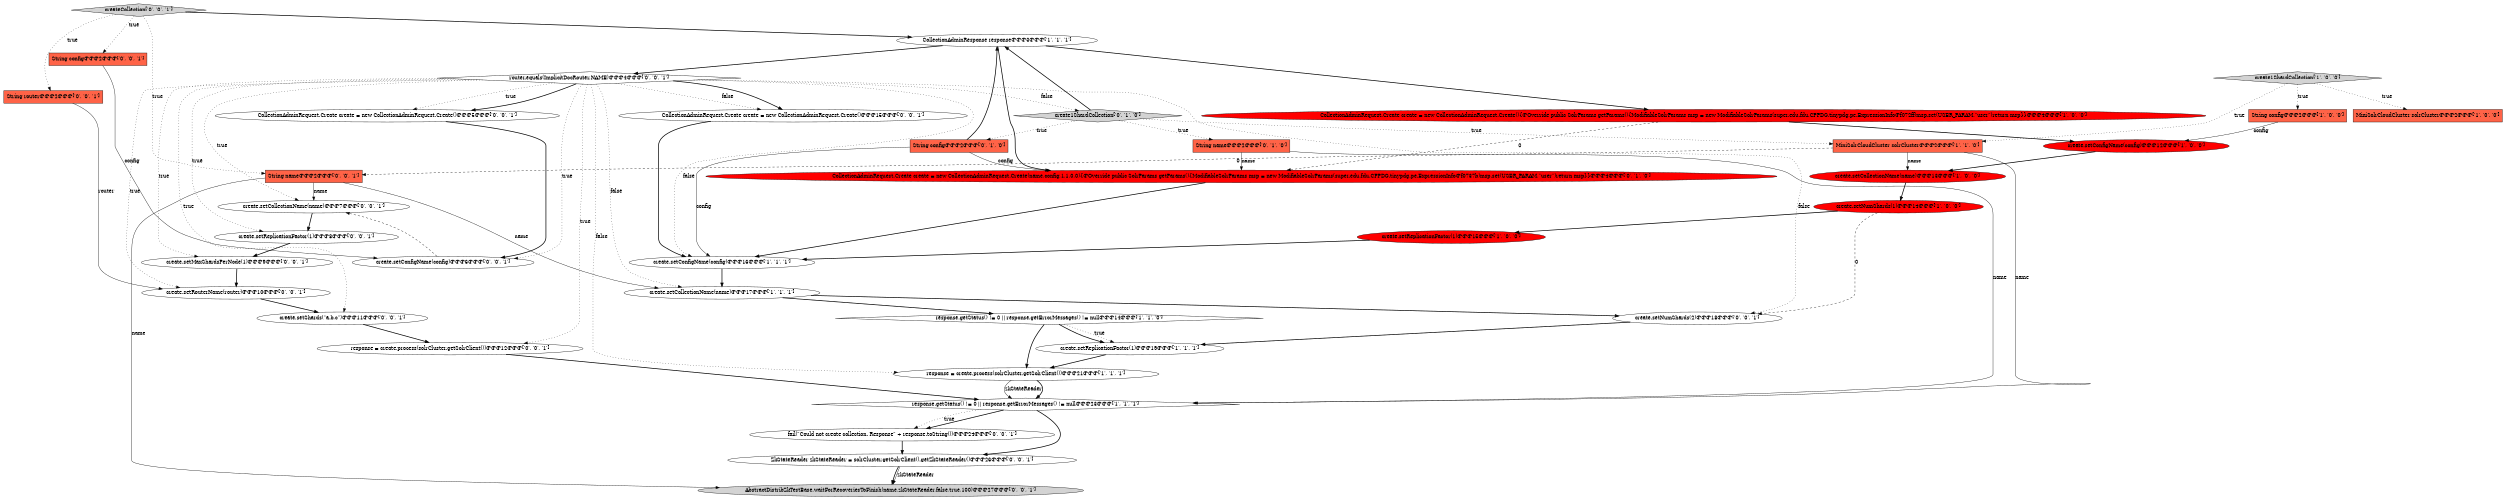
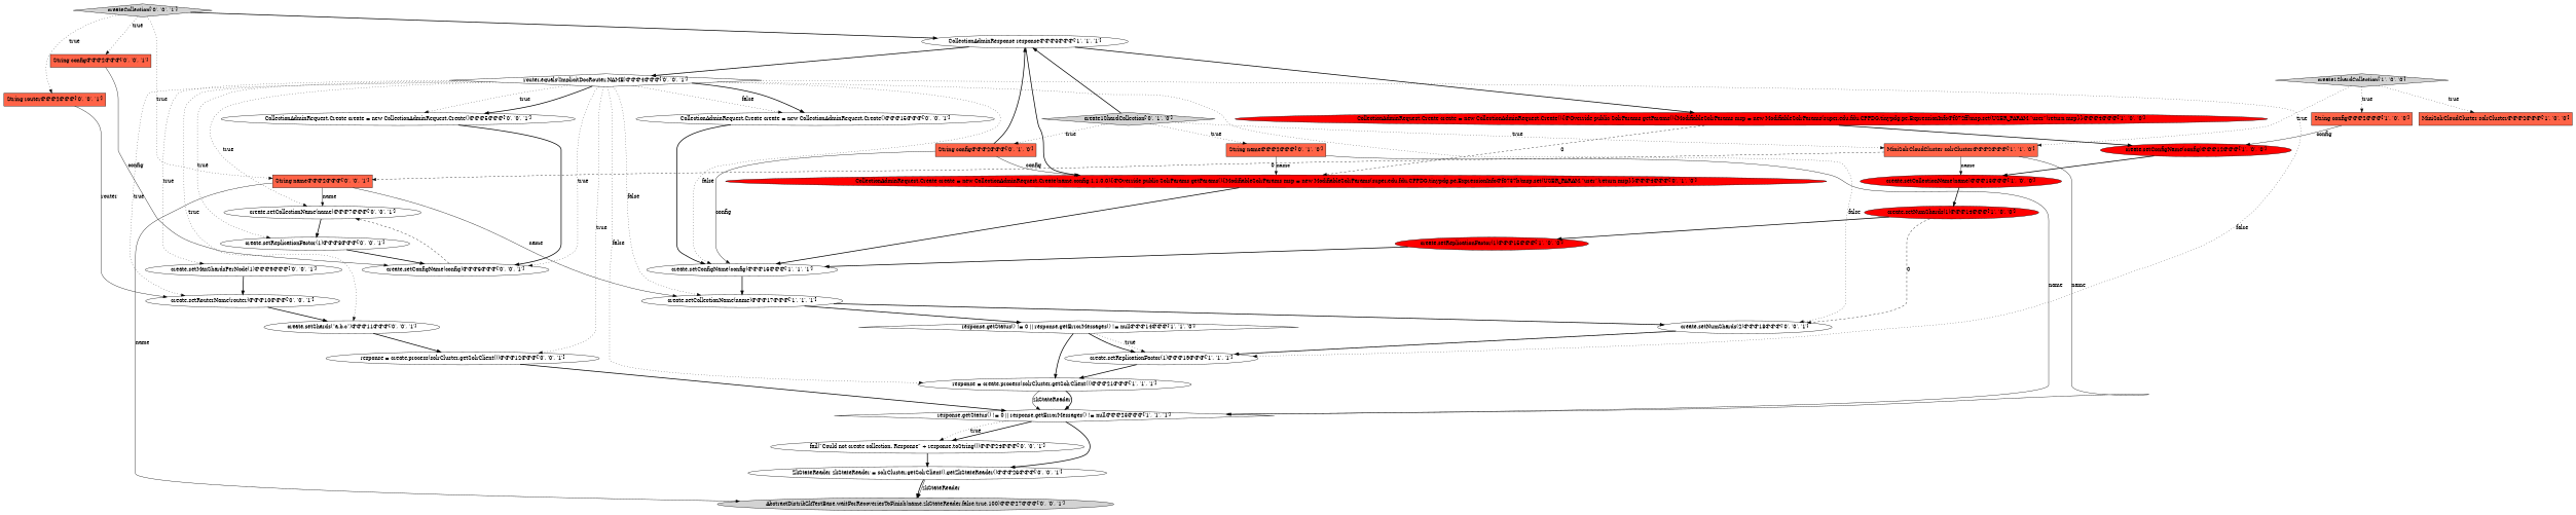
  digraph {
    node [fillcolor=white shape=ellipse style=filled]
    edge [style=bold]
    n1 [label="create.setShards(\"a,b,c\")@@@11@@@['0', '0', '1']"]
    n2 [label="response = create.process(solrCluster.getSolrClient())@@@12@@@['0', '0', '1']"]
    n3 [label="response.getStatus() != 0 || response.getErrorMessages() != null@@@23@@@['1', '1', '1']" shape=diamond]
    n4 [label="create.setConfigName(config)@@@6@@@['0', '0', '1']"]
    n5 [label="create.setCollectionName(name)@@@7@@@['0', '0', '1']"]
    n6 [label="create.setReplicationFactor(1)@@@8@@@['0', '0', '1']"]
    n7 [label="response = create.process(solrCluster.getSolrClient())@@@21@@@['1', '1', '1']"]
    n8 [label="ZkStateReader zkStateReader = solrCluster.getSolrClient().getZkStateReader()@@@26@@@['0', '0', '1']"]
    n9 [label="fail(\"Could not create collection. Response\" + response.toString())@@@24@@@['0', '0', '1']"]
    n10 [label="create.setReplicationFactor(1)@@@19@@@['1', '1', '1']"]
    n11 [label="create.setMaxShardsPerNode(1)@@@9@@@['0', '0', '1']"]
    n12 [fillcolor=red label="CollectionAdminRequest.Create create = new CollectionAdminRequest.Create(name,config,1,1,0,0){@Override public SolrParams getParams(){ModifiableSolrParams msp = new ModifiableSolrParams(super.edu.fdu.CPPDG.tinypdg.pe.ExpressionInfo@f0737b)msp.set(USER_PARAM,\"user\")return msp}}@@@4@@@['0', '1', '0']"]
    n13 [label="create.setConfigName(config)@@@16@@@['1', '1', '1']"]
    n14 [label="create.setCollectionName(name)@@@17@@@['1', '1', '1']"]
    n15 [fillcolor=tomato label="String name@@@2@@@['0', '0', '1']" shape=box]
    n16 [fillcolor=lightgray label="AbstractDistribZkTestBase.waitForRecoveriesToFinish(name,zkStateReader,false,true,100)@@@27@@@['0', '0', '1']"]
    n17 [label="create.setNumShards(2)@@@18@@@['0', '0', '1']"]
    n18 [label="response.getStatus() != 0 || response.getErrorMessages() != null@@@14@@@['1', '1', '0']" shape=diamond]
    n19 [label="CollectionAdminRequest.Create create = new CollectionAdminRequest.Create()@@@15@@@['0', '0', '1']"]
    n20 [fillcolor=red label="create.setNumShards(1)@@@14@@@['1', '0', '0']"]
    n21 [fillcolor=red label="create.setReplicationFactor(1)@@@15@@@['1', '0', '0']"]
    n22 [fillcolor=lightgray label="createCollection['0', '0', '1']" shape=diamond]
    n23 [label="CollectionAdminResponse response@@@3@@@['1', '1', '1']"]
    n24 [fillcolor=tomato label="String router@@@2@@@['0', '0', '1']" shape=box]
    n25 [fillcolor=tomato label="String config@@@2@@@['0', '0', '1']" shape=box]
    n26 [fillcolor=red label="CollectionAdminRequest.Create create = new CollectionAdminRequest.Create(){@Override public SolrParams getParams(){ModifiableSolrParams msp = new ModifiableSolrParams(super.edu.fdu.CPPDG.tinypdg.pe.ExpressionInfo@f072ff)msp.set(USER_PARAM,\"user\")return msp}}@@@4@@@['1', '0', '0']"]
    n27 [label="router.equals(ImplicitDocRouter.NAME)@@@4@@@['0', '0', '1']" shape=diamond]
    n28 [label="create.setRouterName(router)@@@10@@@['0', '0', '1']"]
    n29 [fillcolor=lightgray label="create1ShardCollection['1', '0', '0']" shape=diamond]
    n30 [fillcolor=tomato label="MiniSolrCloudCluster solrCluster@@@2@@@['1', '0', '0']" shape=box]
    n31 [fillcolor=tomato label="String config@@@2@@@['1', '0', '0']" shape=box]
    n32 [fillcolor=tomato label="MiniSolrCloudCluster solrCluster@@@2@@@['1', '1', '0']" shape=box]
    n33 [fillcolor=red label="create.setConfigName(config)@@@12@@@['1', '0', '0']"]
    n34 [fillcolor=red label="create.setCollectionName(name)@@@13@@@['1', '0', '0']"]
    n35 [label="CollectionAdminRequest.Create create = new CollectionAdminRequest.Create()@@@5@@@['0', '0', '1']"]
    n36 [fillcolor=lightgray label="create1ShardCollection['0', '1', '0']" shape=diamond]
    n37 [fillcolor=tomato label="String config@@@2@@@['0', '1', '0']" shape=box]
    n38 [fillcolor=tomato label="String name@@@2@@@['0', '1', '0']" shape=box]
    n1 -> n2
    n2 -> n3
    n3 -> n8
    n3 -> n9
    n3 -> n9 [label=true style=dotted]
    n4 -> n5 [style=dashed]
    n5 -> n6
-   n6 -> n11
+   n6 -> n4
    n7 -> n3 [label=zkStateReader style=solid]
    n7 -> n3
    n8 -> n16 [label=zkStateReader style=solid]
    n8 -> n16
    n9 -> n8
    n10 -> n7
    n11 -> n28
    n12 -> n13
    n13 -> n14
    n14 -> n17
    n14 -> n18
    n15 -> n5 [label=name style=solid]
    n15 -> n14 [label=name style=solid]
    n15 -> n16 [label=name style=solid]
    n17 -> n10
    n18 -> n7
    n18 -> n10 [label=true style=dotted]
    n18 -> n10
    n19 -> n13
    n20 -> n17 [label=0 style=dashed]
    n20 -> n21
    n21 -> n13
    n22 -> n15 [label=true style=dotted]
    n22 -> n23
    n22 -> n24 [label=true style=dotted]
    n22 -> n25 [label=true style=dotted]
    n23 -> n12
    n23 -> n26
    n23 -> n27
    n24 -> n28 [label=router style=solid]
    n25 -> n4 [label=config style=solid]
    n26 -> n12 [label=0 style=dashed]
    n26 -> n33
    n27 -> n1 [label=true style=dotted]
    n27 -> n2 [label=true style=dotted]
    n27 -> n4 [label=true style=dotted]
    n27 -> n5 [label=true style=dotted]
    n27 -> n6 [label=true style=dotted]
    n27 -> n7 [label=false style=dotted]
-   n27 -> n36 [label=false style=dotted]
+   n27 -> n10 [label=false style=dotted]
    n27 -> n11 [label=true style=dotted]
    n27 -> n13 [label=false style=dotted]
    n27 -> n14 [label=false style=dotted]
    n27 -> n17 [label=false style=dotted]
    n27 -> n19 [label=false style=dotted]
    n27 -> n19
    n27 -> n28 [label=true style=dotted]
    n27 -> n35 [label=true style=dotted]
    n27 -> n35
    n28 -> n1
    n29 -> n30 [label=true style=dotted]
    n29 -> n31 [label=true style=dotted]
    n29 -> n32 [label=true style=dotted]
    n31 -> n33 [label=config style=solid]
    n32 -> n3 [label=name style=solid]
    n32 -> n15 [label=0 style=dashed]
    n32 -> n34 [label=name style=solid]
    n33 -> n34
    n34 -> n20
    n35 -> n4
    n36 -> n23
    n36 -> n32 [label=true style=dotted]
    n36 -> n37 [label=true style=dotted]
    n36 -> n38 [label=true style=dotted]
    n37 -> n12 [label=config style=solid]
    n37 -> n13 [label=config style=solid]
    n37 -> n23
    n38 -> n3 [label=name style=solid]
    n38 -> n12 [label=name style=solid]
  }
